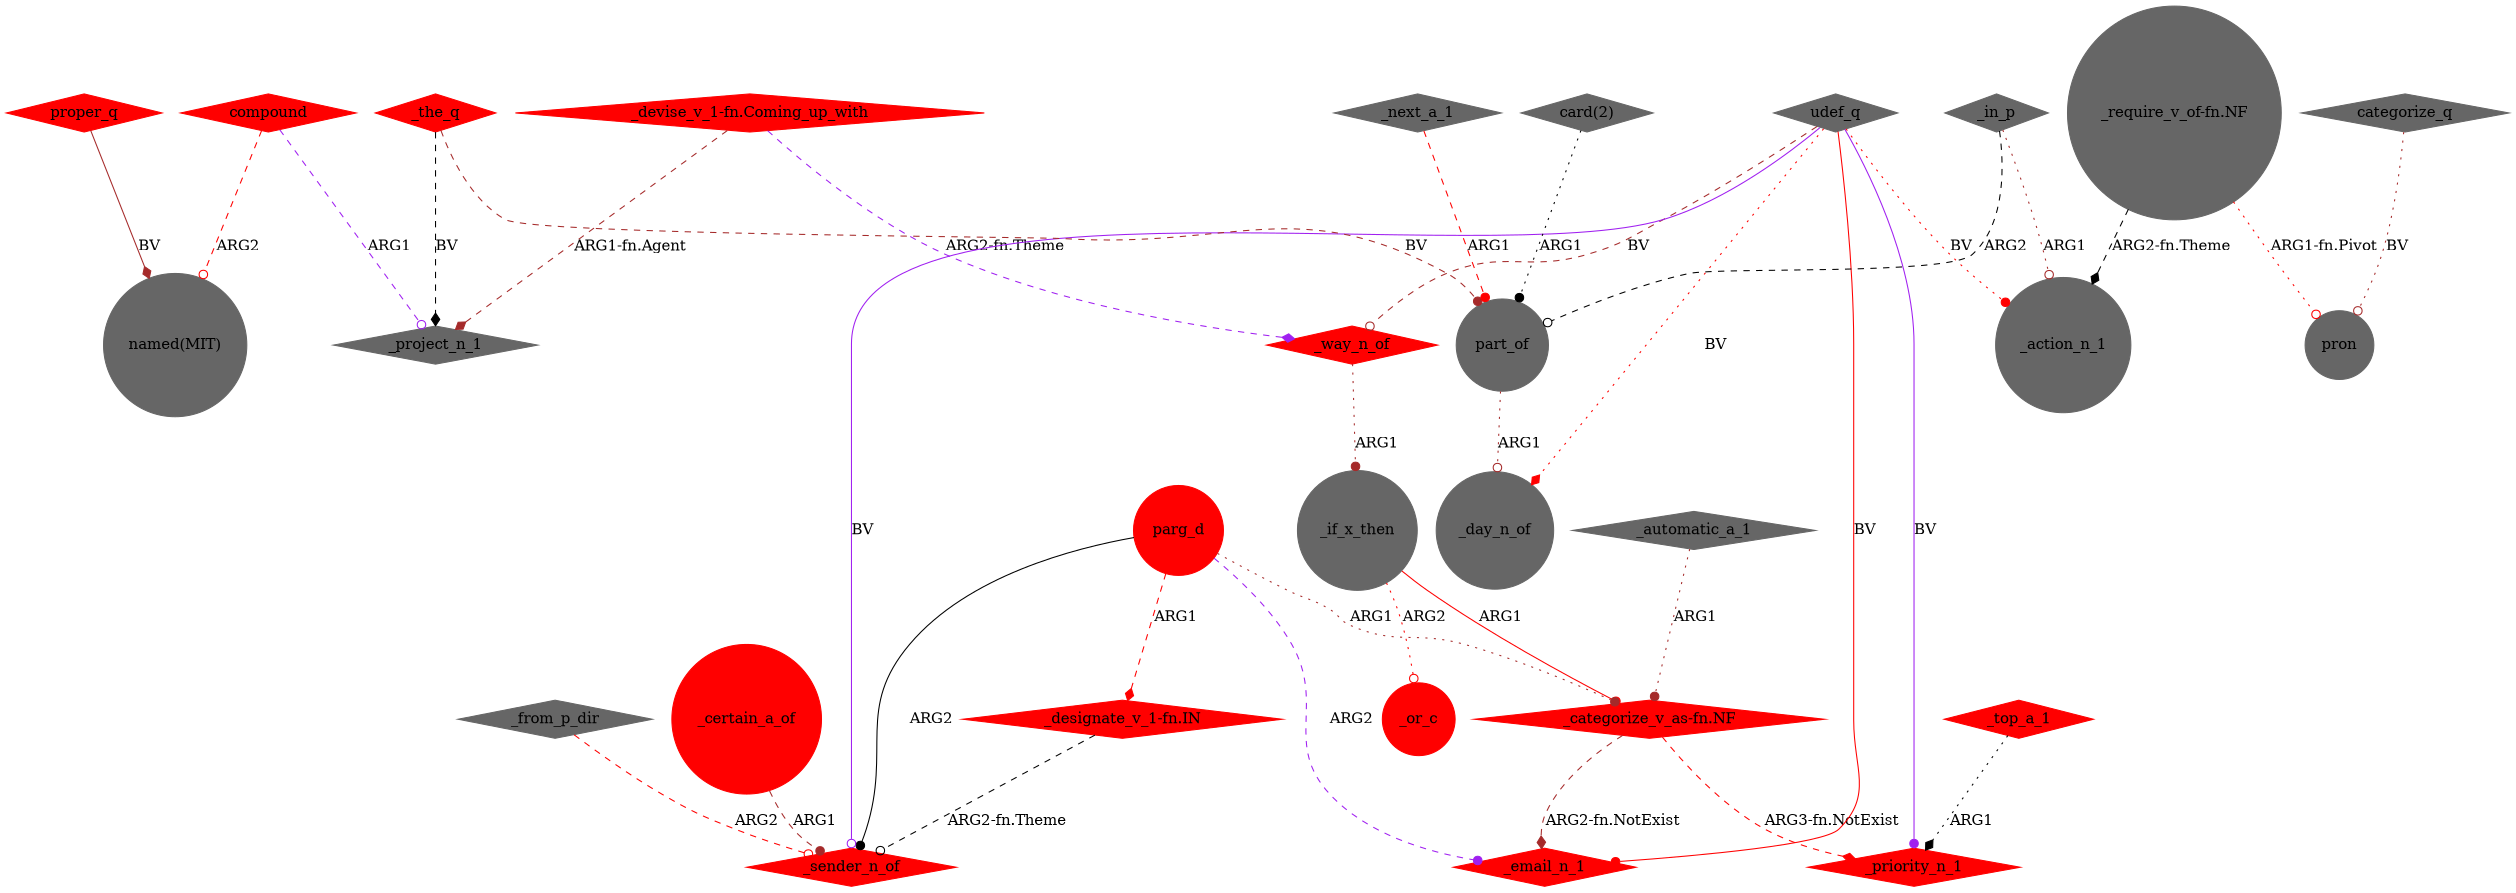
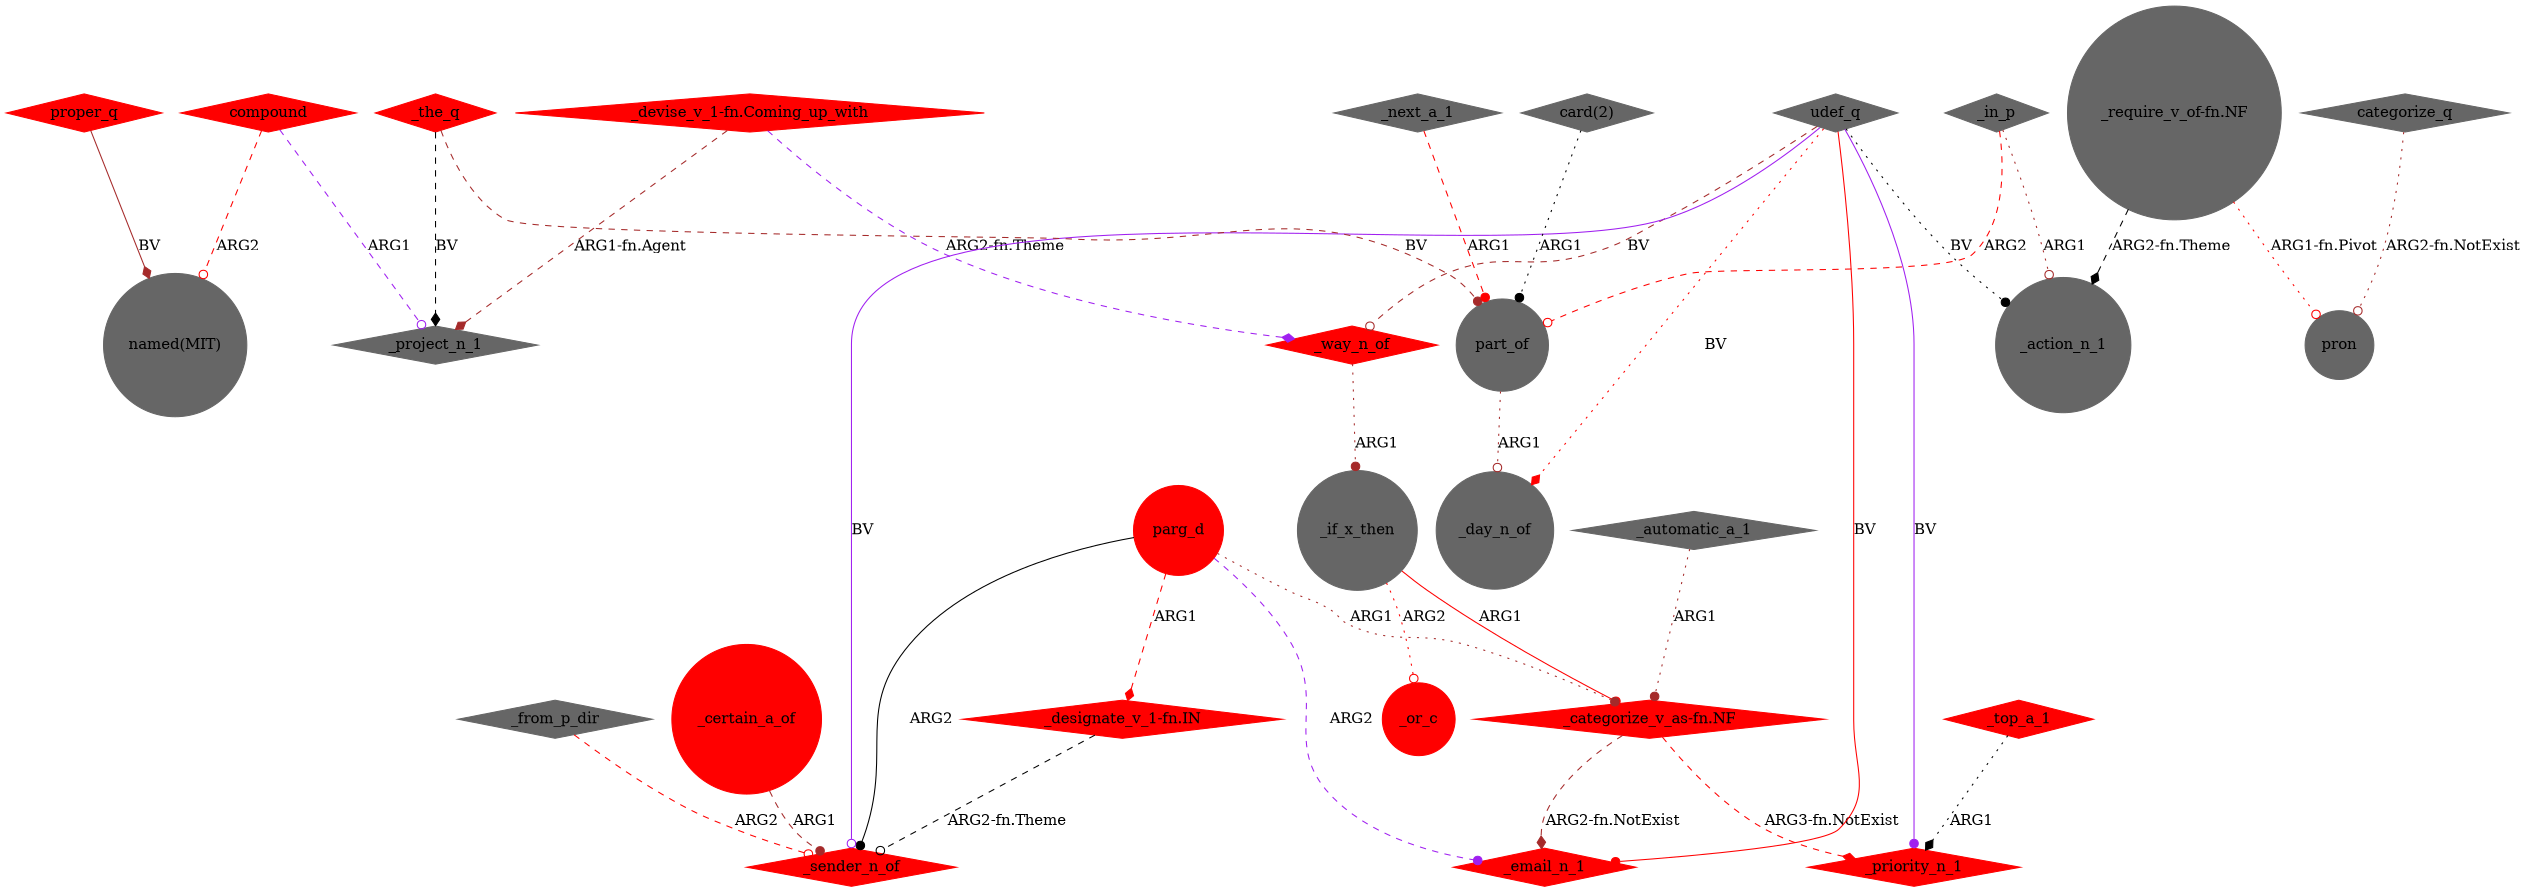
  digraph {
    node [color=gray40 shape=diamond style=filled]
    edge [arrowhead=dot color=brown style=dashed]
    "_devise_v_1-fn.Coming_up_with" [color=red]
    _project_n_1
    _way_n_of [color=red]
    _if_x_then [shape=circle]
    parg_d [color=red shape=circle]
    _email_n_1 [color=red]
    _sender_n_of [color=red]
    "_categorize_v_as-fn.NF" [color=red]
    "_designate_v_1-fn.IN" [color=red]
    _priority_n_1 [color=red]
    compound [color=red]
    "named(MIT)" [shape=circle]
    udef_q
    _day_n_of [shape=circle]
    _action_n_1 [shape=circle]
    part_of [shape=circle]
    _in_p
    _or_c [color=red shape=circle]
    _from_p_dir
    proper_q [color=red]
    _the_q [color=red]
    pron [shape=circle]
    _certain_a_of [color=red shape=circle]
    "card(2)"
    _top_a_1 [color=red]
    _next_a_1
    n27 [label=categorize_q]
    "_require_v_of-fn.NF" [shape=circle]
    _automatic_a_1
    "_devise_v_1-fn.Coming_up_with" -> _project_n_1 [arrowhead=diamond label="ARG1-fn.Agent"]
    "_devise_v_1-fn.Coming_up_with" -> _way_n_of [arrowhead=diamond color=purple label="ARG2-fn.Theme"]
    _way_n_of -> _if_x_then [label=ARG1 style=dotted]
    _if_x_then -> "_categorize_v_as-fn.NF" [color=red label=ARG1 style=solid]
    _if_x_then -> _or_c [arrowhead=odot color=red label=ARG2 style=dotted]
    parg_d -> _email_n_1 [color=purple label=ARG2]
    parg_d -> _sender_n_of [color=black label=ARG2 style=solid]
    parg_d -> "_categorize_v_as-fn.NF" [label=ARG1 style=dotted]
    parg_d -> "_designate_v_1-fn.IN" [arrowhead=diamond color=red label=ARG1]
    "_categorize_v_as-fn.NF" -> _email_n_1 [arrowhead=diamond label="ARG2-fn.NotExist"]
    "_categorize_v_as-fn.NF" -> _priority_n_1 [arrowhead=diamond color=red label="ARG3-fn.NotExist"]
    "_designate_v_1-fn.IN" -> _sender_n_of [arrowhead=odot color=black label="ARG2-fn.Theme"]
    compound -> _project_n_1 [arrowhead=odot color=purple label=ARG1]
    compound -> "named(MIT)" [arrowhead=odot color=red label=ARG2]
    udef_q -> _way_n_of [arrowhead=odot label=BV]
    udef_q -> _email_n_1 [color=red label=BV style=solid]
    udef_q -> _sender_n_of [arrowhead=odot color=purple label=BV style=solid]
    udef_q -> _priority_n_1 [color=purple label=BV style=solid]
    udef_q -> _day_n_of [arrowhead=diamond color=red label=BV style=dotted]
-   udef_q -> _action_n_1 [color=red label=BV style=dotted]
+   udef_q -> _action_n_1 [color=black label=BV style=dotted]
    part_of -> _day_n_of [arrowhead=odot label=ARG1 style=dotted]
    _in_p -> _action_n_1 [arrowhead=odot label=ARG1 style=dotted]
-   _in_p -> part_of [arrowhead=odot color=black label=ARG2]
+   _in_p -> part_of [arrowhead=odot color=red label=ARG2]
    _from_p_dir -> _sender_n_of [arrowhead=odot color=red label=ARG2]
    proper_q -> "named(MIT)" [arrowhead=diamond label=BV style=solid]
    _the_q -> _project_n_1 [arrowhead=diamond color=black label=BV]
    _the_q -> part_of [label=BV]
    _certain_a_of -> _sender_n_of [label=ARG1]
    "card(2)" -> part_of [color=black label=ARG1 style=dotted]
    _top_a_1 -> _priority_n_1 [arrowhead=diamond color=black label=ARG1 style=dotted]
    _next_a_1 -> part_of [color=red label=ARG1]
-   n27 -> pron [arrowhead=odot label=BV style=dotted]
+   n27 -> pron [arrowhead=odot label="ARG2-fn.NotExist" style=dotted]
    "_require_v_of-fn.NF" -> _action_n_1 [arrowhead=diamond color=black label="ARG2-fn.Theme"]
    "_require_v_of-fn.NF" -> pron [arrowhead=odot color=red label="ARG1-fn.Pivot" style=dotted]
    _automatic_a_1 -> "_categorize_v_as-fn.NF" [label=ARG1 style=dotted]
  }
